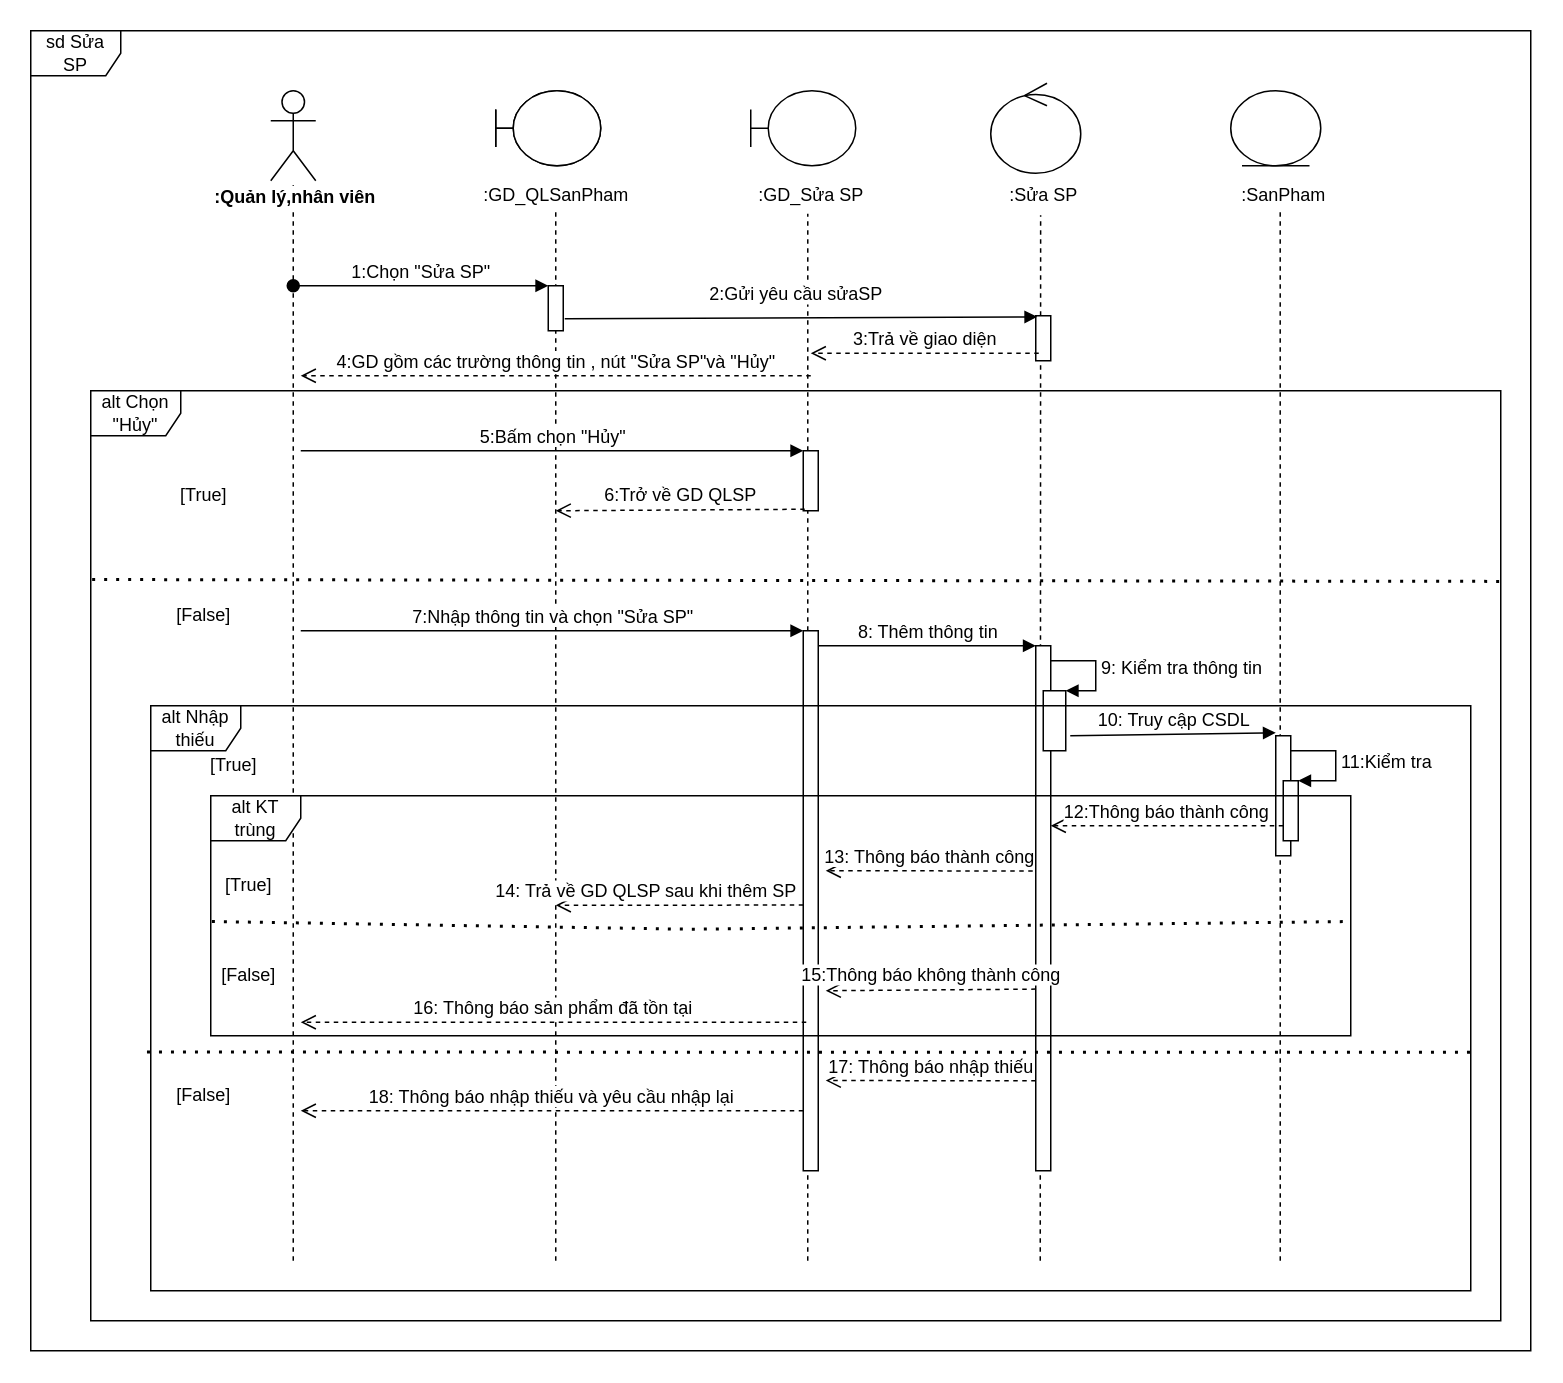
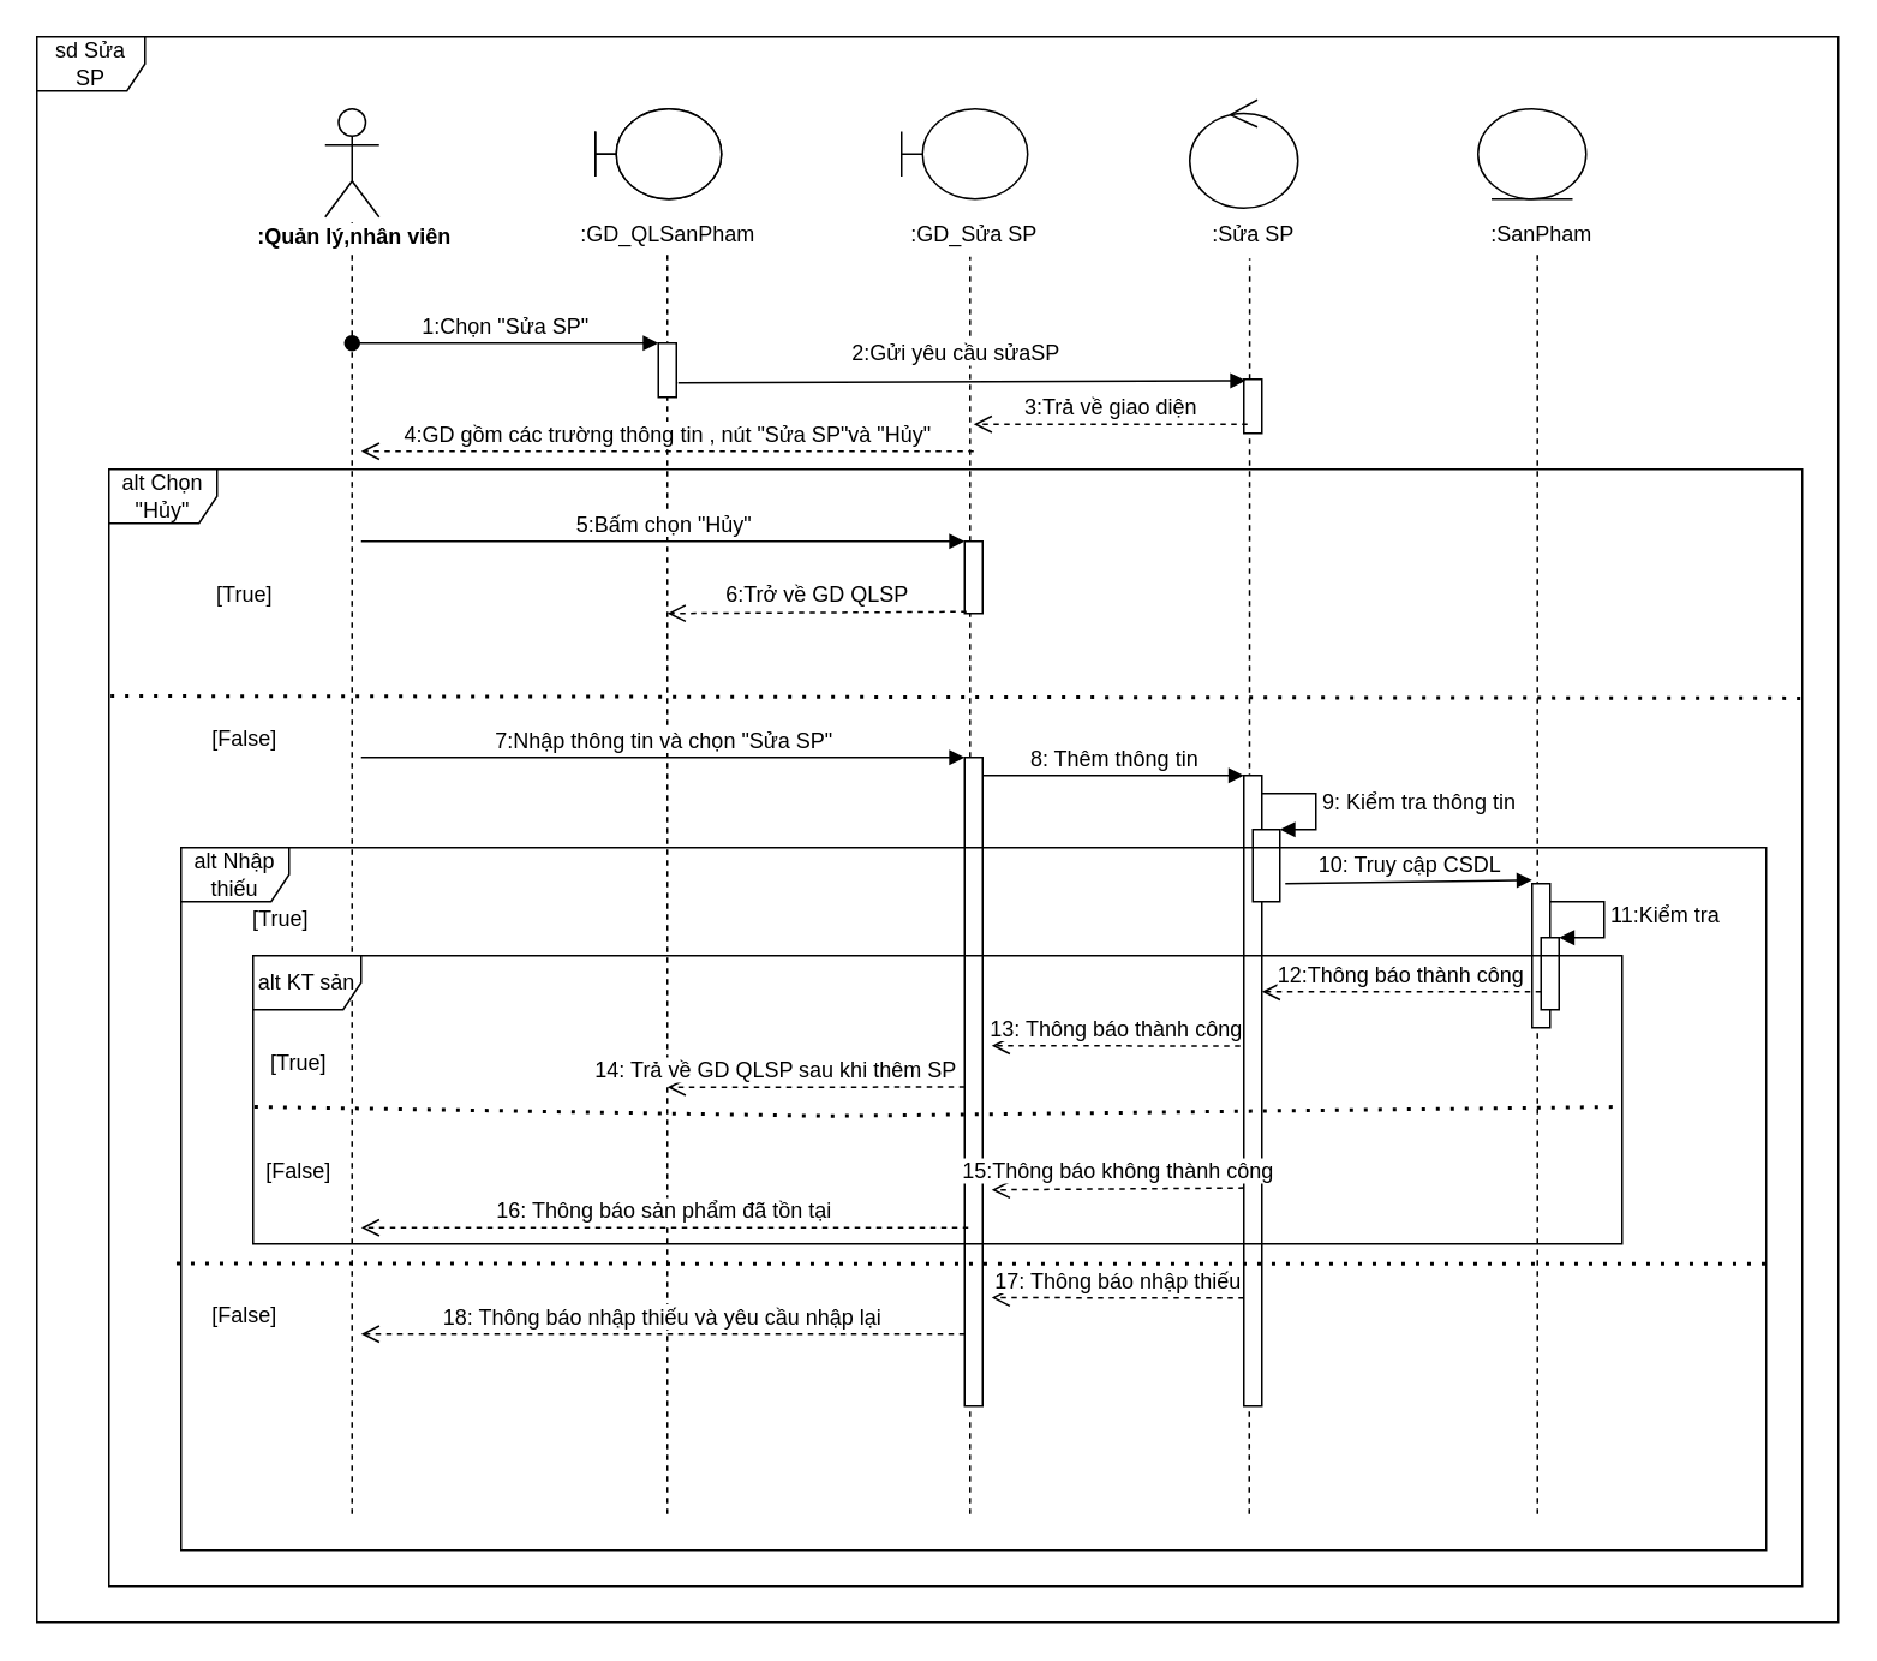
  <mxCell id="0" />
  <mxCell id="1" parent="0" />
  <mxCell id="2" value="Actor" style="shape=umlActor;verticalLabelPosition=bottom;verticalAlign=top;html=1;outlineConnect=0;" vertex="1" parent="1"><mxGeometry x="180" y="60" width="30" height="60" as="geometry" /></mxCell>
  <mxCell id="3" value="" style="endArrow=none;dashed=1;html=1;" edge="1" parent="1" target="2"><mxGeometry width="50" height="50" relative="1" as="geometry"><mxPoint x="195" y="840" as="sourcePoint" /><mxPoint x="550" y="310" as="targetPoint" /></mxGeometry></mxCell>
  <mxCell id="4" value=":Quản lý,nhân viên&lt;br style=&quot;font-size: 12px;&quot;&gt;" style="edgeLabel;html=1;align=center;verticalAlign=middle;resizable=0;points=[];fontStyle=1;fontSize=12;" vertex="1" connectable="0" parent="3"><mxGeometry x="0.922" y="3" relative="1" as="geometry"><mxPoint x="3" y="-18" as="offset" /></mxGeometry></mxCell>
  <mxCell id="5" value="" style="shape=umlBoundary;whiteSpace=wrap;html=1;fontSize=12;" vertex="1" parent="1"><mxGeometry x="330" y="60" width="70" height="50" as="geometry" /></mxCell>
  <mxCell id="6" value=":GD_QLSanPham" style="text;html=1;align=center;verticalAlign=middle;resizable=0;points=[];autosize=1;strokeColor=none;fontSize=12;" vertex="1" parent="1"><mxGeometry x="315" y="120" width="110" height="20" as="geometry" /></mxCell>
  <mxCell id="7" value="" style="shape=umlBoundary;whiteSpace=wrap;html=1;fontSize=12;" vertex="1" parent="1"><mxGeometry x="330" y="60" width="70" height="50" as="geometry" /></mxCell>
  <mxCell id="8" value="" style="shape=umlBoundary;whiteSpace=wrap;html=1;fontSize=12;" vertex="1" parent="1"><mxGeometry x="500" y="60" width="70" height="50" as="geometry" /></mxCell>
  <mxCell id="9" value=":GD_Sửa SP" style="text;html=1;align=center;verticalAlign=middle;resizable=0;points=[];autosize=1;strokeColor=none;fontSize=12;" vertex="1" parent="1"><mxGeometry x="495" y="120" width="90" height="20" as="geometry" /></mxCell>
  <mxCell id="10" value="" style="ellipse;shape=umlEntity;whiteSpace=wrap;html=1;fontSize=12;" vertex="1" parent="1"><mxGeometry x="820" y="60" width="60" height="50" as="geometry" /></mxCell>
  <mxCell id="11" value="" style="ellipse;shape=umlControl;whiteSpace=wrap;html=1;fontSize=12;" vertex="1" parent="1"><mxGeometry x="660" y="55" width="60" height="60" as="geometry" /></mxCell>
  <mxCell id="12" value=":Sửa SP" style="text;html=1;align=center;verticalAlign=middle;resizable=0;points=[];autosize=1;strokeColor=none;fontSize=12;" vertex="1" parent="1"><mxGeometry x="665" y="120" width="60" height="20" as="geometry" /></mxCell>
  <mxCell id="13" value=":SanPham" style="text;html=1;align=center;verticalAlign=middle;resizable=0;points=[];autosize=1;strokeColor=none;fontSize=12;" vertex="1" parent="1"><mxGeometry x="820" y="120" width="70" height="20" as="geometry" /></mxCell>
  <mxCell id="14" value="" style="endArrow=none;dashed=1;html=1;fontSize=12;" edge="1" parent="1" target="6"><mxGeometry width="50" height="50" relative="1" as="geometry"><mxPoint x="370" y="840" as="sourcePoint" /><mxPoint x="550" y="310" as="targetPoint" /></mxGeometry></mxCell>
  <mxCell id="15" value="" style="endArrow=none;dashed=1;html=1;fontSize=12;entryX=0.478;entryY=1.1;entryDx=0;entryDy=0;entryPerimeter=0;" edge="1" parent="1" target="9"><mxGeometry width="50" height="50" relative="1" as="geometry"><mxPoint x="538" y="840" as="sourcePoint" /><mxPoint x="550" y="310" as="targetPoint" /></mxGeometry></mxCell>
  <mxCell id="16" value="" style="endArrow=none;dashed=1;html=1;fontSize=12;entryX=0.471;entryY=1.15;entryDx=0;entryDy=0;entryPerimeter=0;" edge="1" parent="1" target="12"><mxGeometry width="50" height="50" relative="1" as="geometry"><mxPoint x="693" y="840" as="sourcePoint" /><mxPoint x="550" y="310" as="targetPoint" /></mxGeometry></mxCell>
  <mxCell id="17" value="" style="endArrow=none;dashed=1;html=1;fontSize=12;entryX=0.471;entryY=1;entryDx=0;entryDy=0;entryPerimeter=0;" edge="1" parent="1" target="13"><mxGeometry width="50" height="50" relative="1" as="geometry"><mxPoint x="853" y="840" as="sourcePoint" /><mxPoint x="550" y="310" as="targetPoint" /></mxGeometry></mxCell>
  <mxCell id="18" value="" style="html=1;points=[];perimeter=orthogonalPerimeter;fontSize=12;" vertex="1" parent="1"><mxGeometry x="365" y="190" width="10" height="30" as="geometry" /></mxCell>
  <mxCell id="19" value="1:Chọn &quot;Sửa SP&quot;" style="html=1;verticalAlign=bottom;startArrow=oval;endArrow=block;startSize=8;fontSize=12;" edge="1" parent="1"><mxGeometry relative="1" as="geometry"><mxPoint x="195" y="190" as="sourcePoint" /><mxPoint x="365" y="190" as="targetPoint" /></mxGeometry></mxCell>
  <mxCell id="20" value="" style="html=1;points=[];perimeter=orthogonalPerimeter;fontSize=12;" vertex="1" parent="1"><mxGeometry x="690" y="210" width="10" height="30" as="geometry" /></mxCell>
  <mxCell id="21" value="2:Gửi yêu cầu sửaSP" style="html=1;verticalAlign=bottom;endArrow=block;fontSize=12;entryX=0.1;entryY=0.025;entryDx=0;entryDy=0;entryPerimeter=0;exitX=1.1;exitY=0.733;exitDx=0;exitDy=0;exitPerimeter=0;" edge="1" parent="1" source="18" target="20"><mxGeometry x="-0.022" y="6" width="80" relative="1" as="geometry"><mxPoint x="380" y="212" as="sourcePoint" /><mxPoint x="560" y="320" as="targetPoint" /><mxPoint as="offset" /></mxGeometry></mxCell>
  <mxCell id="22" value="3:Trả về giao diện" style="html=1;verticalAlign=bottom;endArrow=open;dashed=1;endSize=8;fontSize=12;exitX=0.2;exitY=0.833;exitDx=0;exitDy=0;exitPerimeter=0;" edge="1" parent="1" source="20"><mxGeometry relative="1" as="geometry"><mxPoint x="560" y="320" as="sourcePoint" /><mxPoint x="540" y="235" as="targetPoint" /></mxGeometry></mxCell>
  <mxCell id="23" value="4:GD gồm các trường thông tin , nút &quot;Sửa SP&quot;và &quot;Hủy&quot;" style="html=1;verticalAlign=bottom;endArrow=open;dashed=1;endSize=8;fontSize=12;" edge="1" parent="1"><mxGeometry relative="1" as="geometry"><mxPoint x="540" y="250" as="sourcePoint" /><mxPoint x="200" y="250" as="targetPoint" /></mxGeometry></mxCell>
  <mxCell id="24" value="[True]" style="text;html=1;align=center;verticalAlign=middle;resizable=0;points=[];autosize=1;strokeColor=none;fontSize=12;" vertex="1" parent="1"><mxGeometry x="110" y="320" width="50" height="20" as="geometry" /></mxCell>
  <mxCell id="25" value="5:Bấm chọn &quot;Hủy&quot;" style="html=1;verticalAlign=bottom;endArrow=block;fontSize=12;entryX=0;entryY=0;entryDx=0;entryDy=0;entryPerimeter=0;" edge="1" parent="1" target="26"><mxGeometry width="80" relative="1" as="geometry"><mxPoint x="200" y="300" as="sourcePoint" /><mxPoint x="540" y="300" as="targetPoint" /></mxGeometry></mxCell>
  <mxCell id="26" value="" style="html=1;points=[];perimeter=orthogonalPerimeter;fontSize=12;" vertex="1" parent="1"><mxGeometry x="535" y="300" width="10" height="40" as="geometry" /></mxCell>
  <mxCell id="27" value="6:Trở về GD QLSP" style="html=1;verticalAlign=bottom;endArrow=open;dashed=1;endSize=8;fontSize=12;exitX=0.1;exitY=0.975;exitDx=0;exitDy=0;exitPerimeter=0;" edge="1" parent="1" source="26"><mxGeometry relative="1" as="geometry"><mxPoint x="560" y="260" as="sourcePoint" /><mxPoint x="370" y="340" as="targetPoint" /></mxGeometry></mxCell>
  <mxCell id="28" value="[False]" style="text;html=1;align=center;verticalAlign=middle;resizable=0;points=[];autosize=1;strokeColor=none;fontSize=12;" vertex="1" parent="1"><mxGeometry x="110" y="400" width="50" height="20" as="geometry" /></mxCell>
  <mxCell id="29" value="7:Nhập thông tin và chọn &quot;Sửa SP&quot;" style="html=1;verticalAlign=bottom;endArrow=block;fontSize=12;" edge="1" parent="1" target="30"><mxGeometry width="80" relative="1" as="geometry"><mxPoint x="200" y="420" as="sourcePoint" /><mxPoint x="530" y="420" as="targetPoint" /></mxGeometry></mxCell>
  <mxCell id="30" value="" style="html=1;points=[];perimeter=orthogonalPerimeter;fontSize=12;" vertex="1" parent="1"><mxGeometry x="535" y="420" width="10" height="360" as="geometry" /></mxCell>
  <mxCell id="31" value="8: Thêm thông tin" style="html=1;verticalAlign=bottom;endArrow=block;fontSize=12;" edge="1" parent="1" source="30" target="32"><mxGeometry width="80" relative="1" as="geometry"><mxPoint x="480" y="260" as="sourcePoint" /><mxPoint x="690" y="430" as="targetPoint" /><Array as="points"><mxPoint x="610" y="430" /></Array></mxGeometry></mxCell>
  <mxCell id="32" value="" style="html=1;points=[];perimeter=orthogonalPerimeter;fontSize=12;" vertex="1" parent="1"><mxGeometry x="690" y="430" width="10" height="350" as="geometry" /></mxCell>
  <mxCell id="33" value="" style="html=1;points=[];perimeter=orthogonalPerimeter;fontSize=12;" vertex="1" parent="1"><mxGeometry x="695" y="460" width="15" height="40" as="geometry" /></mxCell>
  <mxCell id="34" value="9: Kiểm tra thông tin" style="edgeStyle=orthogonalEdgeStyle;html=1;align=left;spacingLeft=2;endArrow=block;rounded=0;entryX=1;entryY=0;fontSize=12;" edge="1" target="33" parent="1"><mxGeometry relative="1" as="geometry"><mxPoint x="700" y="440" as="sourcePoint" /><Array as="points"><mxPoint x="730" y="440" /></Array></mxGeometry></mxCell>
  <mxCell id="35" value="10: Truy cập CSDL" style="html=1;verticalAlign=bottom;endArrow=block;fontSize=12;" edge="1" parent="1"><mxGeometry width="80" relative="1" as="geometry"><mxPoint x="713" y="490" as="sourcePoint" /><mxPoint x="850" y="488" as="targetPoint" /><Array as="points" /></mxGeometry></mxCell>
  <mxCell id="36" value="" style="html=1;points=[];perimeter=orthogonalPerimeter;fontSize=12;" vertex="1" parent="1"><mxGeometry x="850" y="490" width="10" height="80" as="geometry" /></mxCell>
  <mxCell id="37" value="" style="html=1;points=[];perimeter=orthogonalPerimeter;fontSize=12;" vertex="1" parent="1"><mxGeometry x="855" y="520" width="10" height="40" as="geometry" /></mxCell>
  <mxCell id="38" value="11:Kiểm tra" style="edgeStyle=orthogonalEdgeStyle;html=1;align=left;spacingLeft=2;endArrow=block;rounded=0;entryX=1;entryY=0;fontSize=12;" edge="1" target="37" parent="1"><mxGeometry relative="1" as="geometry"><mxPoint x="860" y="500" as="sourcePoint" /><Array as="points"><mxPoint x="890" y="500" /></Array></mxGeometry></mxCell>
  <mxCell id="39" value="12:Thông báo thành công" style="html=1;verticalAlign=bottom;endArrow=open;dashed=1;endSize=8;fontSize=12;exitX=0;exitY=0.75;exitDx=0;exitDy=0;exitPerimeter=0;" edge="1" parent="1" source="37"><mxGeometry relative="1" as="geometry"><mxPoint x="570" y="660" as="sourcePoint" /><mxPoint x="700" y="550" as="targetPoint" /></mxGeometry></mxCell>
  <mxCell id="40" value="13: Thông báo thành công" style="html=1;verticalAlign=bottom;endArrow=open;dashed=1;endSize=8;fontSize=12;exitX=-0.2;exitY=0.429;exitDx=0;exitDy=0;exitPerimeter=0;" edge="1" parent="1" source="32"><mxGeometry relative="1" as="geometry"><mxPoint x="570" y="660" as="sourcePoint" /><mxPoint x="550" y="580" as="targetPoint" /></mxGeometry></mxCell>
  <mxCell id="41" value="14: Trả về GD QLSP sau khi thêm SP" style="html=1;verticalAlign=bottom;endArrow=open;dashed=1;endSize=8;fontSize=12;exitX=0;exitY=0.508;exitDx=0;exitDy=0;exitPerimeter=0;" edge="1" parent="1" source="30"><mxGeometry x="0.273" relative="1" as="geometry"><mxPoint x="570" y="660" as="sourcePoint" /><mxPoint x="370" y="603" as="targetPoint" /><mxPoint as="offset" /></mxGeometry></mxCell>
  <mxCell id="42" value="15:Thông báo không thành công" style="html=1;verticalAlign=bottom;endArrow=open;dashed=1;endSize=8;fontSize=12;exitX=0;exitY=0.654;exitDx=0;exitDy=0;exitPerimeter=0;" edge="1" parent="1" source="32"><mxGeometry relative="1" as="geometry"><mxPoint x="570" y="660" as="sourcePoint" /><mxPoint x="550" y="660" as="targetPoint" /></mxGeometry></mxCell>
  <mxCell id="43" value="16: Thông báo sản phẩm đã tồn tại" style="html=1;verticalAlign=bottom;endArrow=open;dashed=1;endSize=8;fontSize=12;exitX=0.2;exitY=0.725;exitDx=0;exitDy=0;exitPerimeter=0;" edge="1" parent="1" source="30"><mxGeometry relative="1" as="geometry"><mxPoint x="570" y="660" as="sourcePoint" /><mxPoint x="200" y="681" as="targetPoint" /></mxGeometry></mxCell>
  <mxCell id="44" value="17: Thông báo nhập thiếu" style="html=1;verticalAlign=bottom;endArrow=open;dashed=1;endSize=8;fontSize=12;entryX=1.5;entryY=0.833;entryDx=0;entryDy=0;entryPerimeter=0;" edge="1" parent="1" target="30"><mxGeometry relative="1" as="geometry"><mxPoint x="690" y="720" as="sourcePoint" /><mxPoint x="610" y="720" as="targetPoint" /></mxGeometry></mxCell>
  <mxCell id="45" value="18: Thông báo nhập thiếu và yêu cầu nhập lại" style="html=1;verticalAlign=bottom;endArrow=open;dashed=1;endSize=8;fontSize=12;" edge="1" parent="1"><mxGeometry relative="1" as="geometry"><mxPoint x="535" y="740" as="sourcePoint" /><mxPoint x="200" y="740" as="targetPoint" /></mxGeometry></mxCell>
  <mxCell id="46" value="[True]" style="text;html=1;align=center;verticalAlign=middle;resizable=0;points=[];autosize=1;strokeColor=none;fontSize=12;" vertex="1" parent="1"><mxGeometry x="130" y="500" width="50" height="20" as="geometry" /></mxCell>
  <mxCell id="47" value="[True]" style="text;html=1;align=center;verticalAlign=middle;resizable=0;points=[];autosize=1;strokeColor=none;fontSize=12;" vertex="1" parent="1"><mxGeometry x="140" y="580" width="50" height="20" as="geometry" /></mxCell>
  <mxCell id="48" value="[False]" style="text;html=1;align=center;verticalAlign=middle;resizable=0;points=[];autosize=1;strokeColor=none;fontSize=12;" vertex="1" parent="1"><mxGeometry x="140" y="640" width="50" height="20" as="geometry" /></mxCell>
  <mxCell id="49" value="[False]" style="text;html=1;align=center;verticalAlign=middle;resizable=0;points=[];autosize=1;strokeColor=none;fontSize=12;" vertex="1" parent="1"><mxGeometry x="110" y="720" width="50" height="20" as="geometry" /></mxCell>
  <mxCell id="50" value="" style="endArrow=none;dashed=1;html=1;dashPattern=1 3;strokeWidth=2;fontSize=12;exitX=0.001;exitY=0.203;exitDx=0;exitDy=0;exitPerimeter=0;entryX=1.002;entryY=0.205;entryDx=0;entryDy=0;entryPerimeter=0;" edge="1" parent="1"><mxGeometry width="50" height="50" relative="1" as="geometry"><mxPoint x="60.94" y="385.86" as="sourcePoint" /><mxPoint x="1001.88" y="387.1" as="targetPoint" /></mxGeometry></mxCell>
  <mxCell id="51" value="" style="endArrow=none;dashed=1;html=1;dashPattern=1 3;strokeWidth=2;fontSize=12;exitX=0.001;exitY=0.524;exitDx=0;exitDy=0;exitPerimeter=0;entryX=0.999;entryY=0.524;entryDx=0;entryDy=0;entryPerimeter=0;" edge="1" parent="1"><mxGeometry width="50" height="50" relative="1" as="geometry"><mxPoint x="140.76" y="613.84" as="sourcePoint" /><mxPoint x="899.24" y="613.84" as="targetPoint" /><Array as="points"><mxPoint x="460" y="619" /></Array></mxGeometry></mxCell>
  <mxCell id="52" value="" style="endArrow=none;dashed=1;html=1;dashPattern=1 3;strokeWidth=2;fontSize=12;exitX=-0.003;exitY=0.592;exitDx=0;exitDy=0;exitPerimeter=0;" edge="1" parent="1"><mxGeometry width="50" height="50" relative="1" as="geometry"><mxPoint x="97.48" y="700.88" as="sourcePoint" /><mxPoint x="980" y="701" as="targetPoint" /></mxGeometry></mxCell>
  <mxCell id="53" value="sd Sửa SP" style="shape=umlFrame;whiteSpace=wrap;html=1;fontSize=12;" vertex="1" parent="1"><mxGeometry x="20" width="1000" height="880" as="geometry" y="20" /></mxCell>
  <mxCell id="54" value="alt Chọn &quot;Hủy&quot;" style="shape=umlFrame;whiteSpace=wrap;html=1;fontSize=12;" vertex="1" parent="1"><mxGeometry x="60" y="260" width="940" height="620" as="geometry" /></mxCell>
  <mxCell id="55" value="alt Nhập thiếu" style="shape=umlFrame;whiteSpace=wrap;html=1;fontSize=12;" vertex="1" parent="1"><mxGeometry y="470" width="880" height="390" as="geometry" x="100" /></mxCell>
- <mxCell id="56" value="alt KT trùng" style="shape=umlFrame;whiteSpace=wrap;html=1;fontSize=12;" vertex="1" parent="1"><mxGeometry x="140" y="530" width="760" height="160" as="geometry" /></mxCell>
+ <mxCell id="56" value="alt KT sản" style="shape=umlFrame;whiteSpace=wrap;html=1;fontSize=12;" vertex="1" parent="1"><mxGeometry x="140" y="530" width="760" height="160" as="geometry" /></mxCell>
